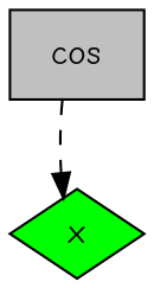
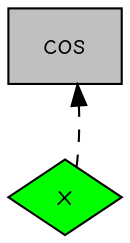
  digraph {
    fontname="Comic Neue"
    node [style=filled fontname="Comic Neue"]
    n1 [fillcolor=grey label=cos shape=box]
    n2 [fillcolor=green label=x shape=diamond]
-   n1 -> n2 [style=dashed fontname="Comic Neue"]
+   n2 -> n1 [style=dashed fontname="Comic Neue"]
  }
